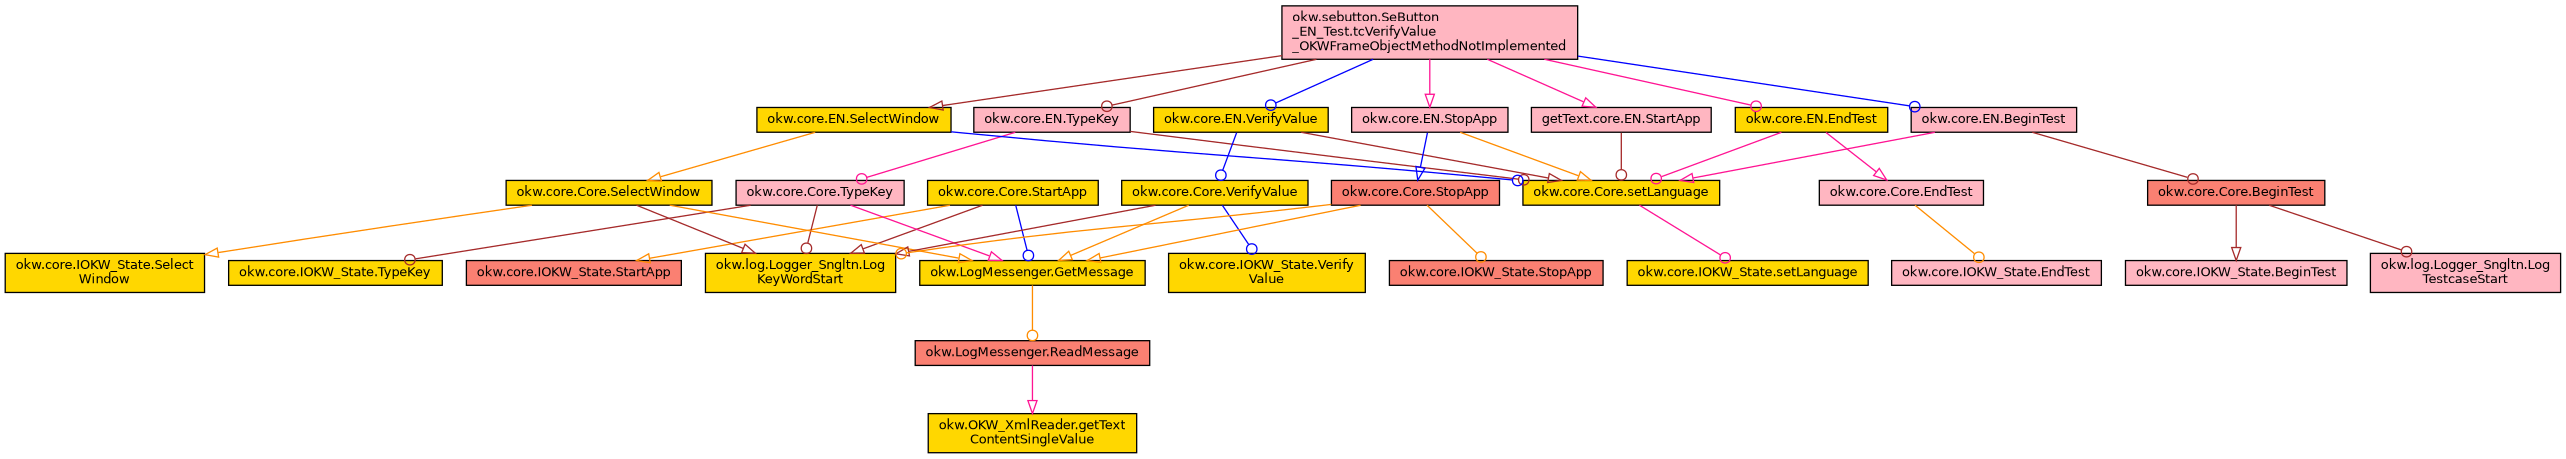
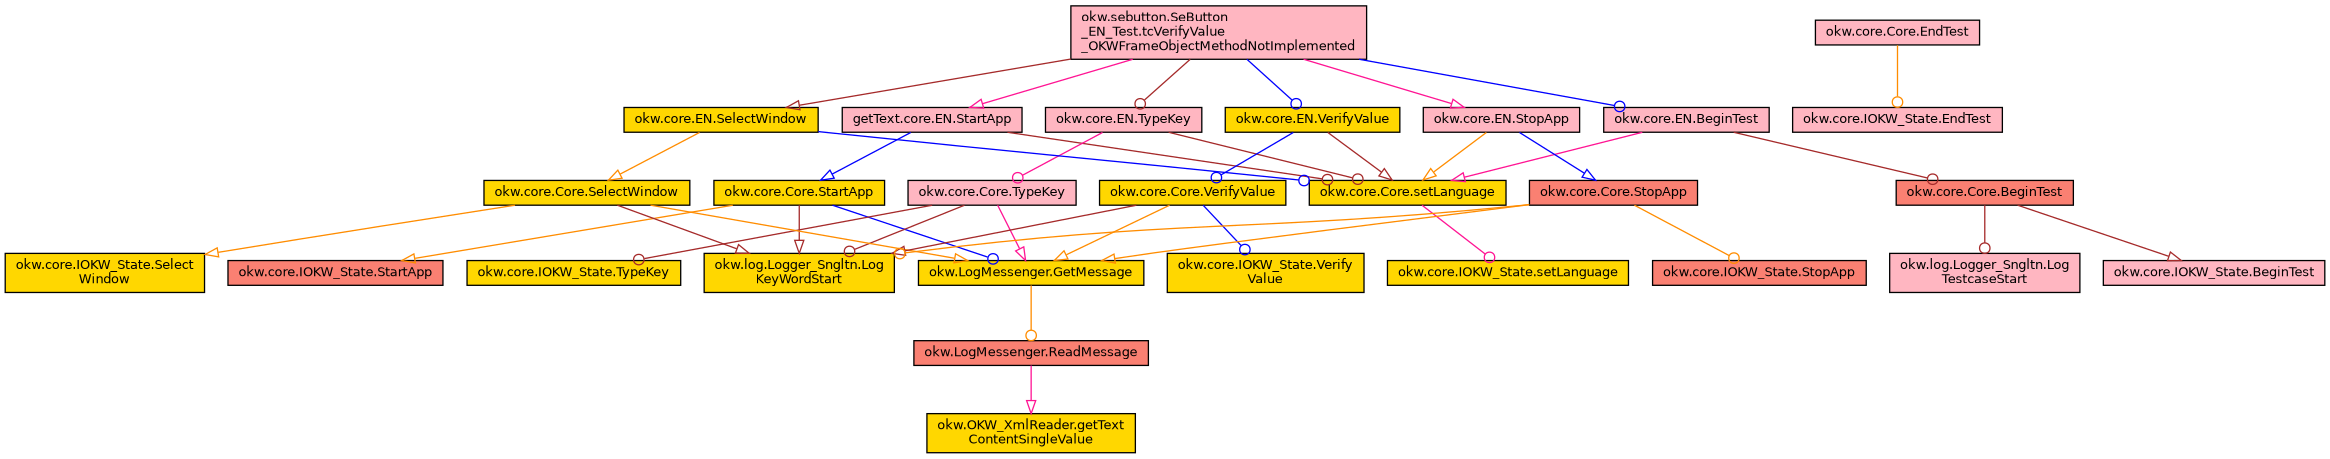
  digraph {
    rankdir=TB
    node [color=black fillcolor=gold fontname=Helvetica fontsize=10 shape=record style=filled]
    edge [arrowhead=odot color=brown fontname=Helvetica fontsize=10 labelfontname=Helvetica labelfontsize=10 style=solid]
    n1 [fillcolor=lightpink fontcolor=black height=0.2 label="okw.sebutton.SeButton\l_EN_Test.tcVerifyValue\l_OKWFrameObjectMethodNotImplemented" width=0.4]
    n2 [fillcolor=lightpink height=0.2 label="okw.core.EN.BeginTest" width=0.4]
    n3 [fillcolor=lightpink height=0.2 label="getText.core.EN.StartApp" width=0.4]
    n4 [fillcolor=lightpink height=0.2 label="okw.core.EN.TypeKey" width=0.4]
    n5 [height=0.2 label="okw.core.EN.SelectWindow" width=0.4]
    n6 [height=0.2 label="okw.core.EN.VerifyValue" width=0.4]
    n7 [fillcolor=lightpink height=0.2 label="okw.core.EN.StopApp" width=0.4]
-   n8 [height=0.2 label="okw.core.EN.EndTest" width=0.4]
    n9 [height=0.2 label="okw.core.Core.setLanguage" width=0.4]
    n10 [fillcolor=salmon height=0.2 label="okw.core.Core.BeginTest" width=0.4]
    n11 [height=0.2 label="okw.core.Core.StartApp" width=0.4]
    n12 [fillcolor=lightpink height=0.2 label="okw.core.Core.TypeKey" width=0.4]
    n13 [height=0.2 label="okw.core.Core.SelectWindow" width=0.4]
    n14 [height=0.2 label="okw.core.Core.VerifyValue" width=0.4]
    n15 [fillcolor=salmon height=0.2 label="okw.core.Core.StopApp" width=0.4]
    n16 [fillcolor=lightpink height=0.2 label="okw.core.Core.EndTest" width=0.4]
    n17 [height=0.2 label="okw.core.IOKW_State.setLanguage" width=0.4]
    n18 [fillcolor=lightpink height=0.2 label="okw.log.Logger_Sngltn.Log\lTestcaseStart" width=0.4]
    n19 [fillcolor=lightpink height=0.2 label="okw.core.IOKW_State.BeginTest" width=0.4]
    n20 [height=0.2 label="okw.log.Logger_Sngltn.Log\lKeyWordStart" width=0.4]
    n21 [height=0.2 label="okw.LogMessenger.GetMessage" width=0.4]
    n22 [fillcolor=salmon height=0.2 label="okw.core.IOKW_State.StartApp" width=0.4]
    n23 [fillcolor=salmon height=0.2 label="okw.LogMessenger.ReadMessage" width=0.4]
    n24 [height=0.2 label="okw.OKW_XmlReader.getText\lContentSingleValue" width=0.4]
    n25 [height=0.2 label="okw.core.IOKW_State.TypeKey" width=0.4]
    n26 [height=0.2 label="okw.core.IOKW_State.Select\lWindow" width=0.4]
    n27 [height=0.2 label="okw.core.IOKW_State.Verify\lValue" width=0.4]
    n28 [fillcolor=salmon height=0.2 label="okw.core.IOKW_State.StopApp" width=0.4]
    n29 [fillcolor=lightpink height=0.2 label="okw.core.IOKW_State.EndTest" width=0.4]
    n1 -> n2 [color=blue]
    n1 -> n3 [arrowhead=onormal color=deeppink]
    n1 -> n4
    n1 -> n5 [arrowhead=onormal]
    n1 -> n6 [color=blue]
    n1 -> n7 [arrowhead=onormal color=deeppink]
-   n1 -> n8 [color=deeppink]
    n2 -> n9 [arrowhead=onormal color=deeppink]
    n2 -> n10
    n3 -> n9
+   n3 -> n11 [arrowhead=onormal color=blue]
    n4 -> n9
    n4 -> n12 [color=deeppink]
    n5 -> n9 [color=blue]
    n5 -> n13 [arrowhead=onormal color=darkorange]
    n6 -> n9 [arrowhead=onormal]
    n6 -> n14 [color=blue]
    n7 -> n9 [arrowhead=onormal color=darkorange]
    n7 -> n15 [arrowhead=onormal color=blue]
-   n8 -> n9 [color=deeppink]
-   n8 -> n16 [arrowhead=onormal color=deeppink]
    n9 -> n17 [color=deeppink]
    n10 -> n18
    n10 -> n19 [arrowhead=onormal]
    n11 -> n20 [arrowhead=onormal]
    n11 -> n21 [color=blue]
    n11 -> n22 [arrowhead=onormal color=darkorange]
    n12 -> n20
    n12 -> n21 [arrowhead=onormal color=deeppink]
    n12 -> n25
    n13 -> n20 [arrowhead=onormal]
    n13 -> n21 [arrowhead=onormal color=darkorange]
    n13 -> n26 [arrowhead=onormal color=darkorange]
    n14 -> n20 [arrowhead=onormal]
    n14 -> n21 [arrowhead=onormal color=darkorange]
    n14 -> n27 [color=blue]
    n15 -> n20 [color=darkorange]
    n15 -> n21 [arrowhead=onormal color=darkorange]
    n15 -> n28 [color=darkorange]
    n16 -> n29 [color=darkorange]
    n21 -> n23 [color=darkorange]
    n23 -> n24 [arrowhead=onormal color=deeppink]
  }
